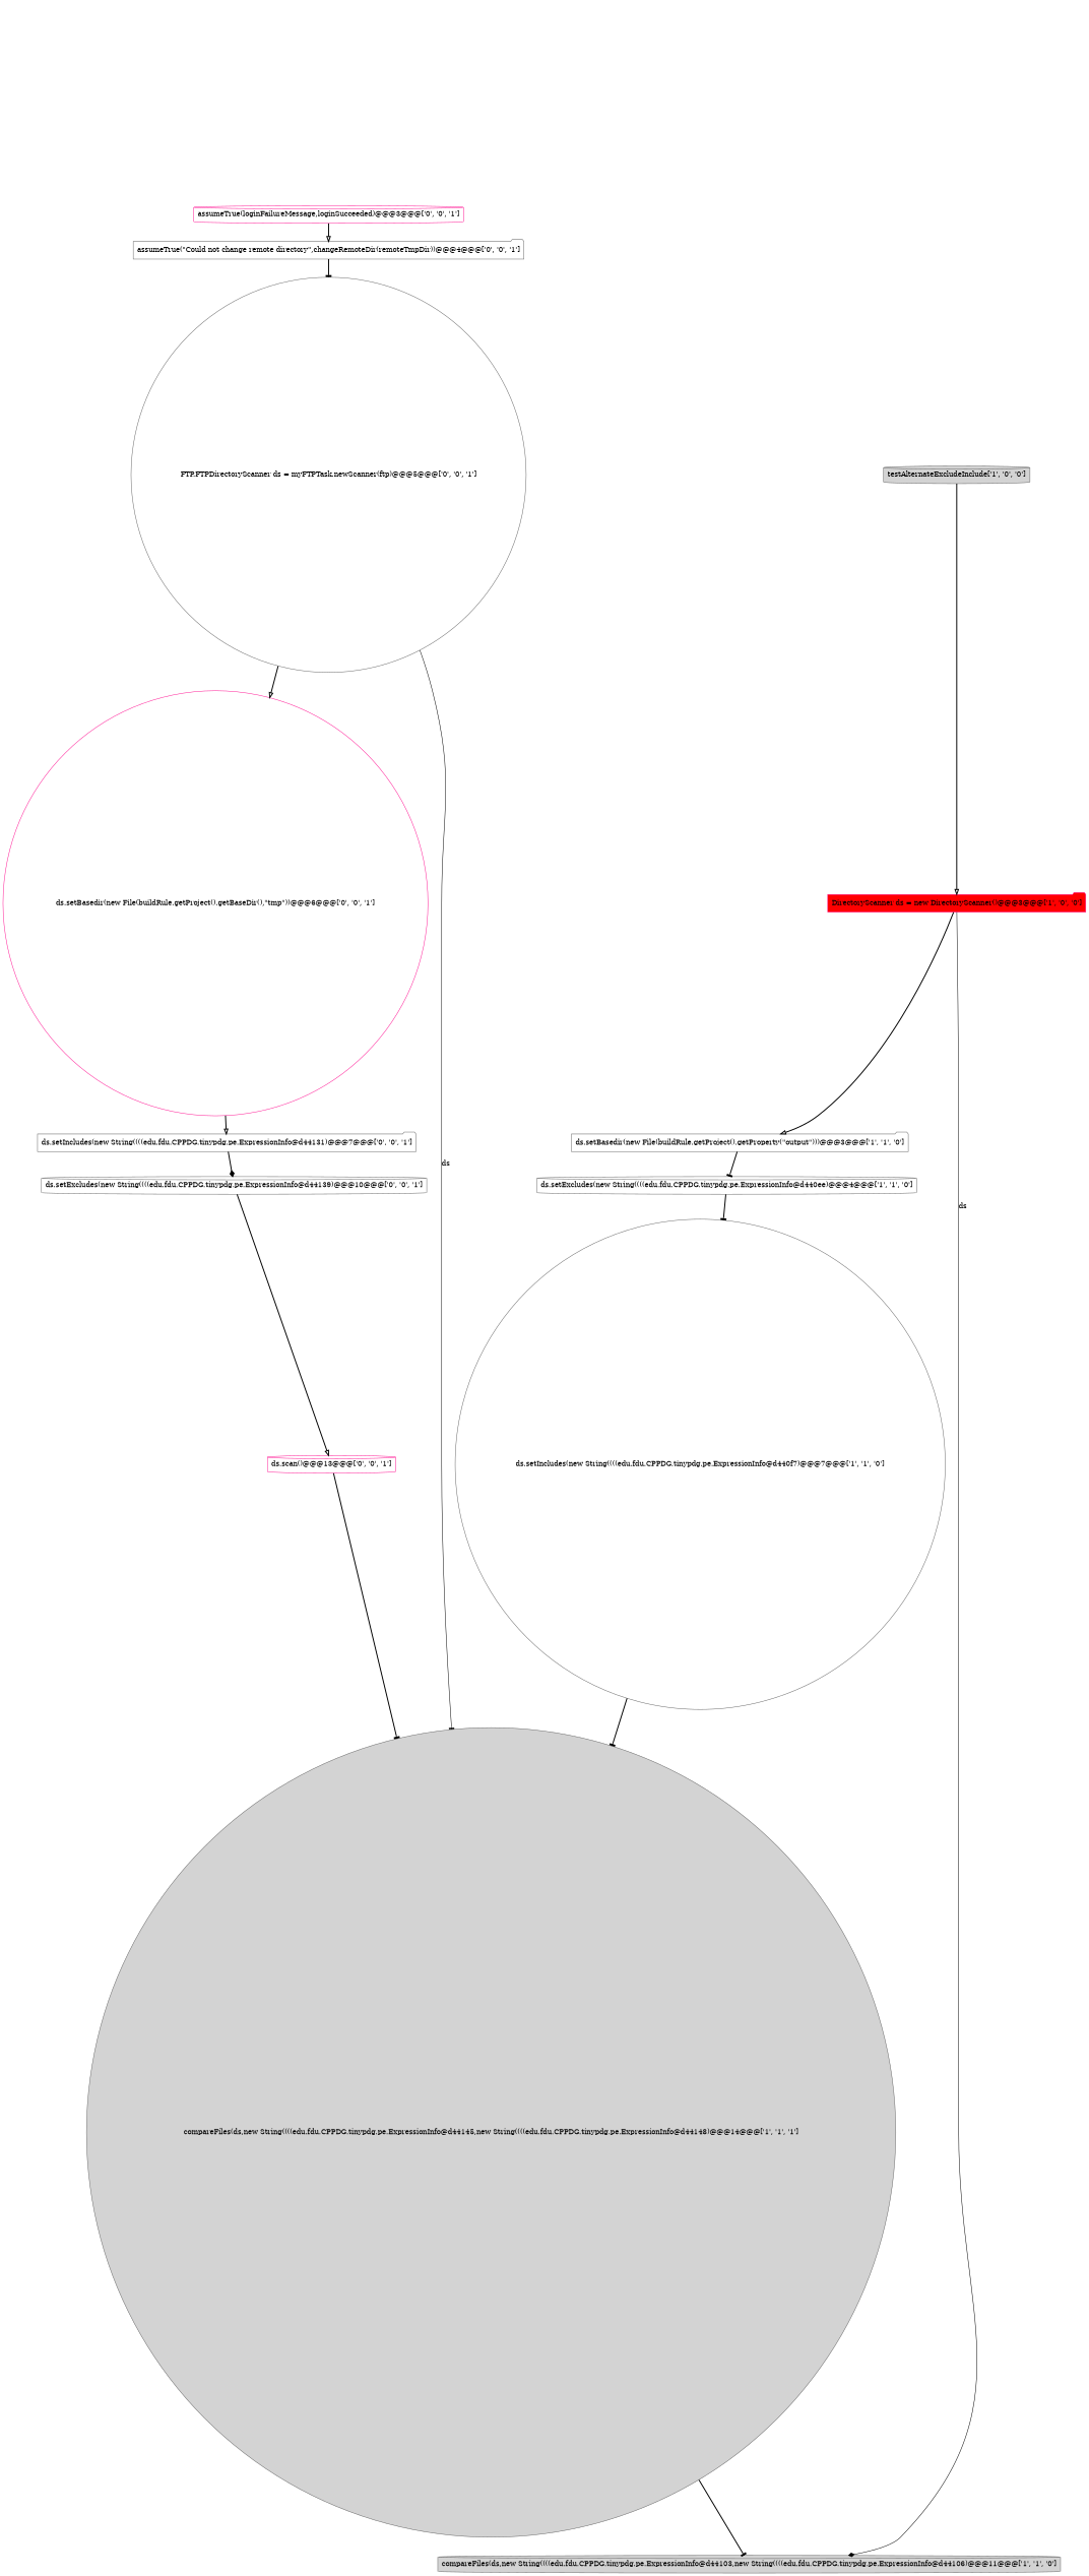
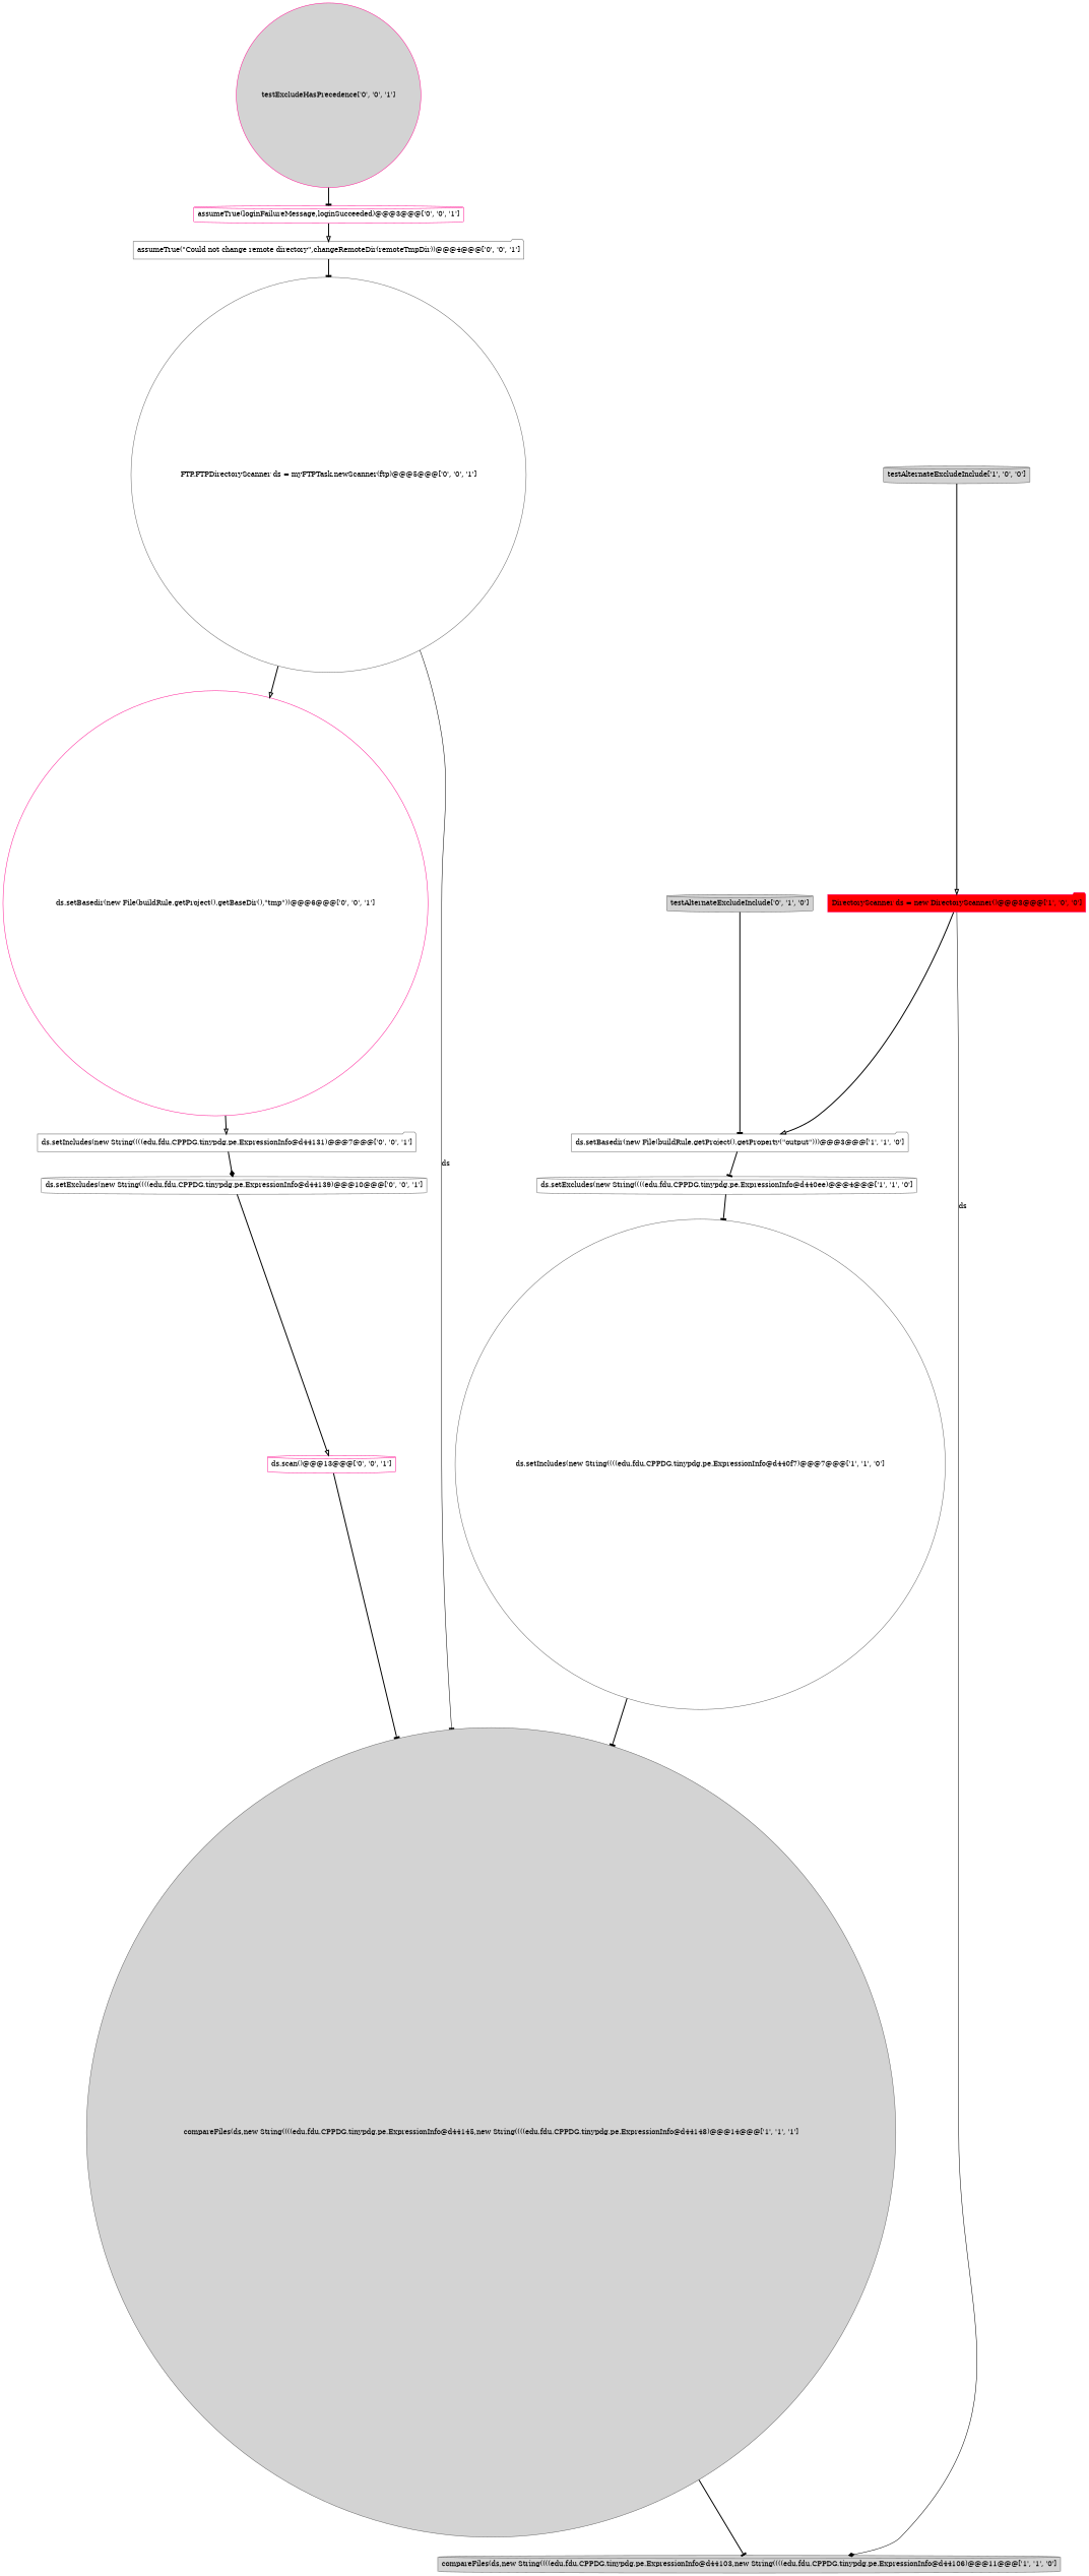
  digraph {
    node [color=gray40 fillcolor=white shape=cylinder style=filled]
    edge [arrowhead=tee style=bold]
    n1 [label="ds.setExcludes(new String((((edu.fdu.CPPDG.tinypdg.pe.ExpressionInfo@d440ee)@@@4@@@['1', '1', '0']"]
    n2 [label="ds.setIncludes(new String((((edu.fdu.CPPDG.tinypdg.pe.ExpressionInfo@d440f7)@@@7@@@['1', '1', '0']" shape=circle]
    n3 [fillcolor=lightgray label="compareFiles(ds,new String((((edu.fdu.CPPDG.tinypdg.pe.ExpressionInfo@d44145,new String((((edu.fdu.CPPDG.tinypdg.pe.ExpressionInfo@d44148)@@@14@@@['1', '1', '1']" shape=circle]
    n4 [fillcolor=lightgray label="compareFiles(ds,new String((((edu.fdu.CPPDG.tinypdg.pe.ExpressionInfo@d44103,new String((((edu.fdu.CPPDG.tinypdg.pe.ExpressionInfo@d44106)@@@11@@@['1', '1', '0']"]
    n5 [label="ds.setIncludes(new String((((edu.fdu.CPPDG.tinypdg.pe.ExpressionInfo@d44131)@@@7@@@['0', '0', '1']" shape=folder]
    n6 [label="ds.setExcludes(new String((((edu.fdu.CPPDG.tinypdg.pe.ExpressionInfo@d44139)@@@10@@@['0', '0', '1']"]
    n7 [color=deeppink label="ds.scan()@@@13@@@['0', '0', '1']"]
+   n8 [fillcolor=lightgray label="testAlternateExcludeInclude['0', '1', '0']"]
    n9 [label="ds.setBasedir(new File(buildRule.getProject().getProperty(\"output\")))@@@3@@@['1', '1', '0']" shape=folder]
    n10 [label="FTP.FTPDirectoryScanner ds = myFTPTask.newScanner(ftp)@@@5@@@['0', '0', '1']" shape=circle]
    n11 [color=deeppink label="ds.setBasedir(new File(buildRule.getProject().getBaseDir(),\"tmp\"))@@@6@@@['0', '0', '1']" shape=circle]
+   n12 [color=deeppink fillcolor=lightgray label="testExcludeHasPrecedence['0', '0', '1']" shape=circle]
    n13 [color=deeppink label="assumeTrue(loginFailureMessage,loginSucceeded)@@@3@@@['0', '0', '1']"]
    n14 [label="assumeTrue(\"Could not change remote directory\",changeRemoteDir(remoteTmpDir))@@@4@@@['0', '0', '1']" shape=folder]
    n15 [fillcolor=lightgray label="testAlternateExcludeInclude['1', '0', '0']"]
    n16 [color=deeppink fillcolor=red label="DirectoryScanner ds = new DirectoryScanner()@@@3@@@['1', '0', '0']" shape=folder]
    n1 -> n2
    n2 -> n3
    n3 -> n4
    n5 -> n6 [arrowhead=diamond]
    n6 -> n7 [arrowhead=onormal]
    n7 -> n3
+   n8 -> n9
    n9 -> n1
    n10 -> n3 [label=ds style=solid]
    n10 -> n11 [arrowhead=onormal]
    n11 -> n5 [arrowhead=onormal]
+   n12 -> n13
    n13 -> n14 [arrowhead=onormal]
    n14 -> n10
    n15 -> n16 [arrowhead=onormal]
    n16 -> n4 [arrowhead=diamond label=ds style=solid]
    n16 -> n9 [arrowhead=onormal]
  }
